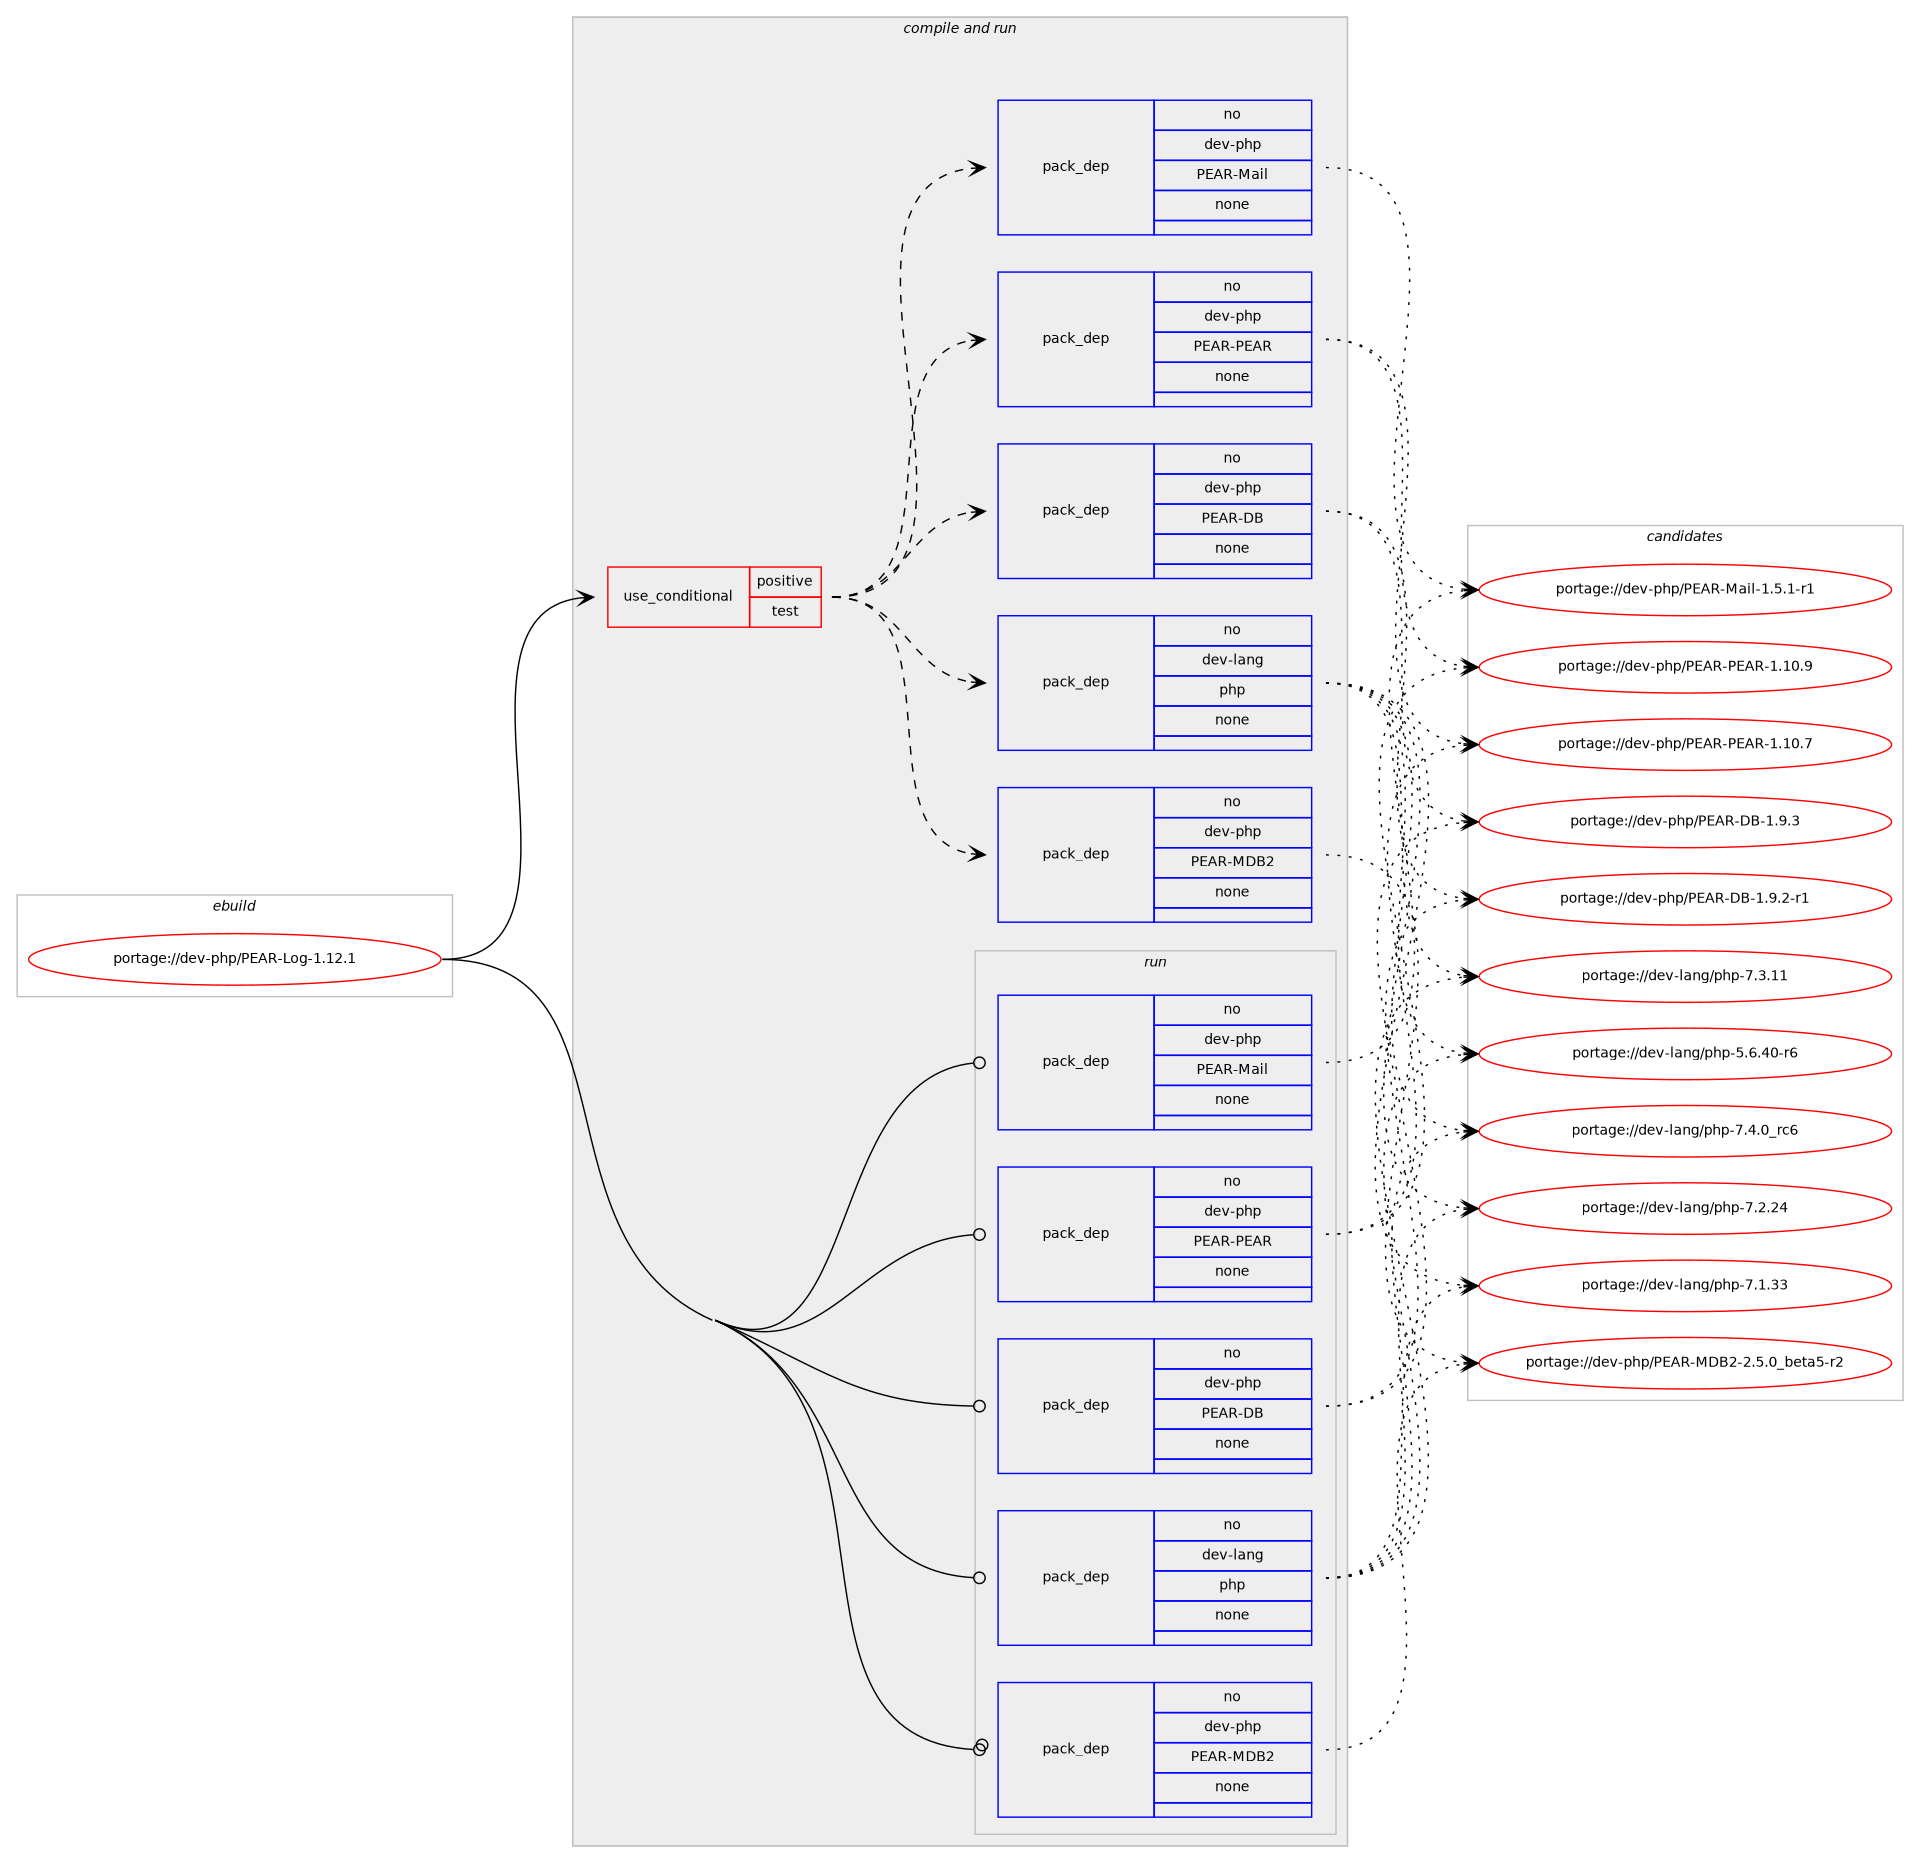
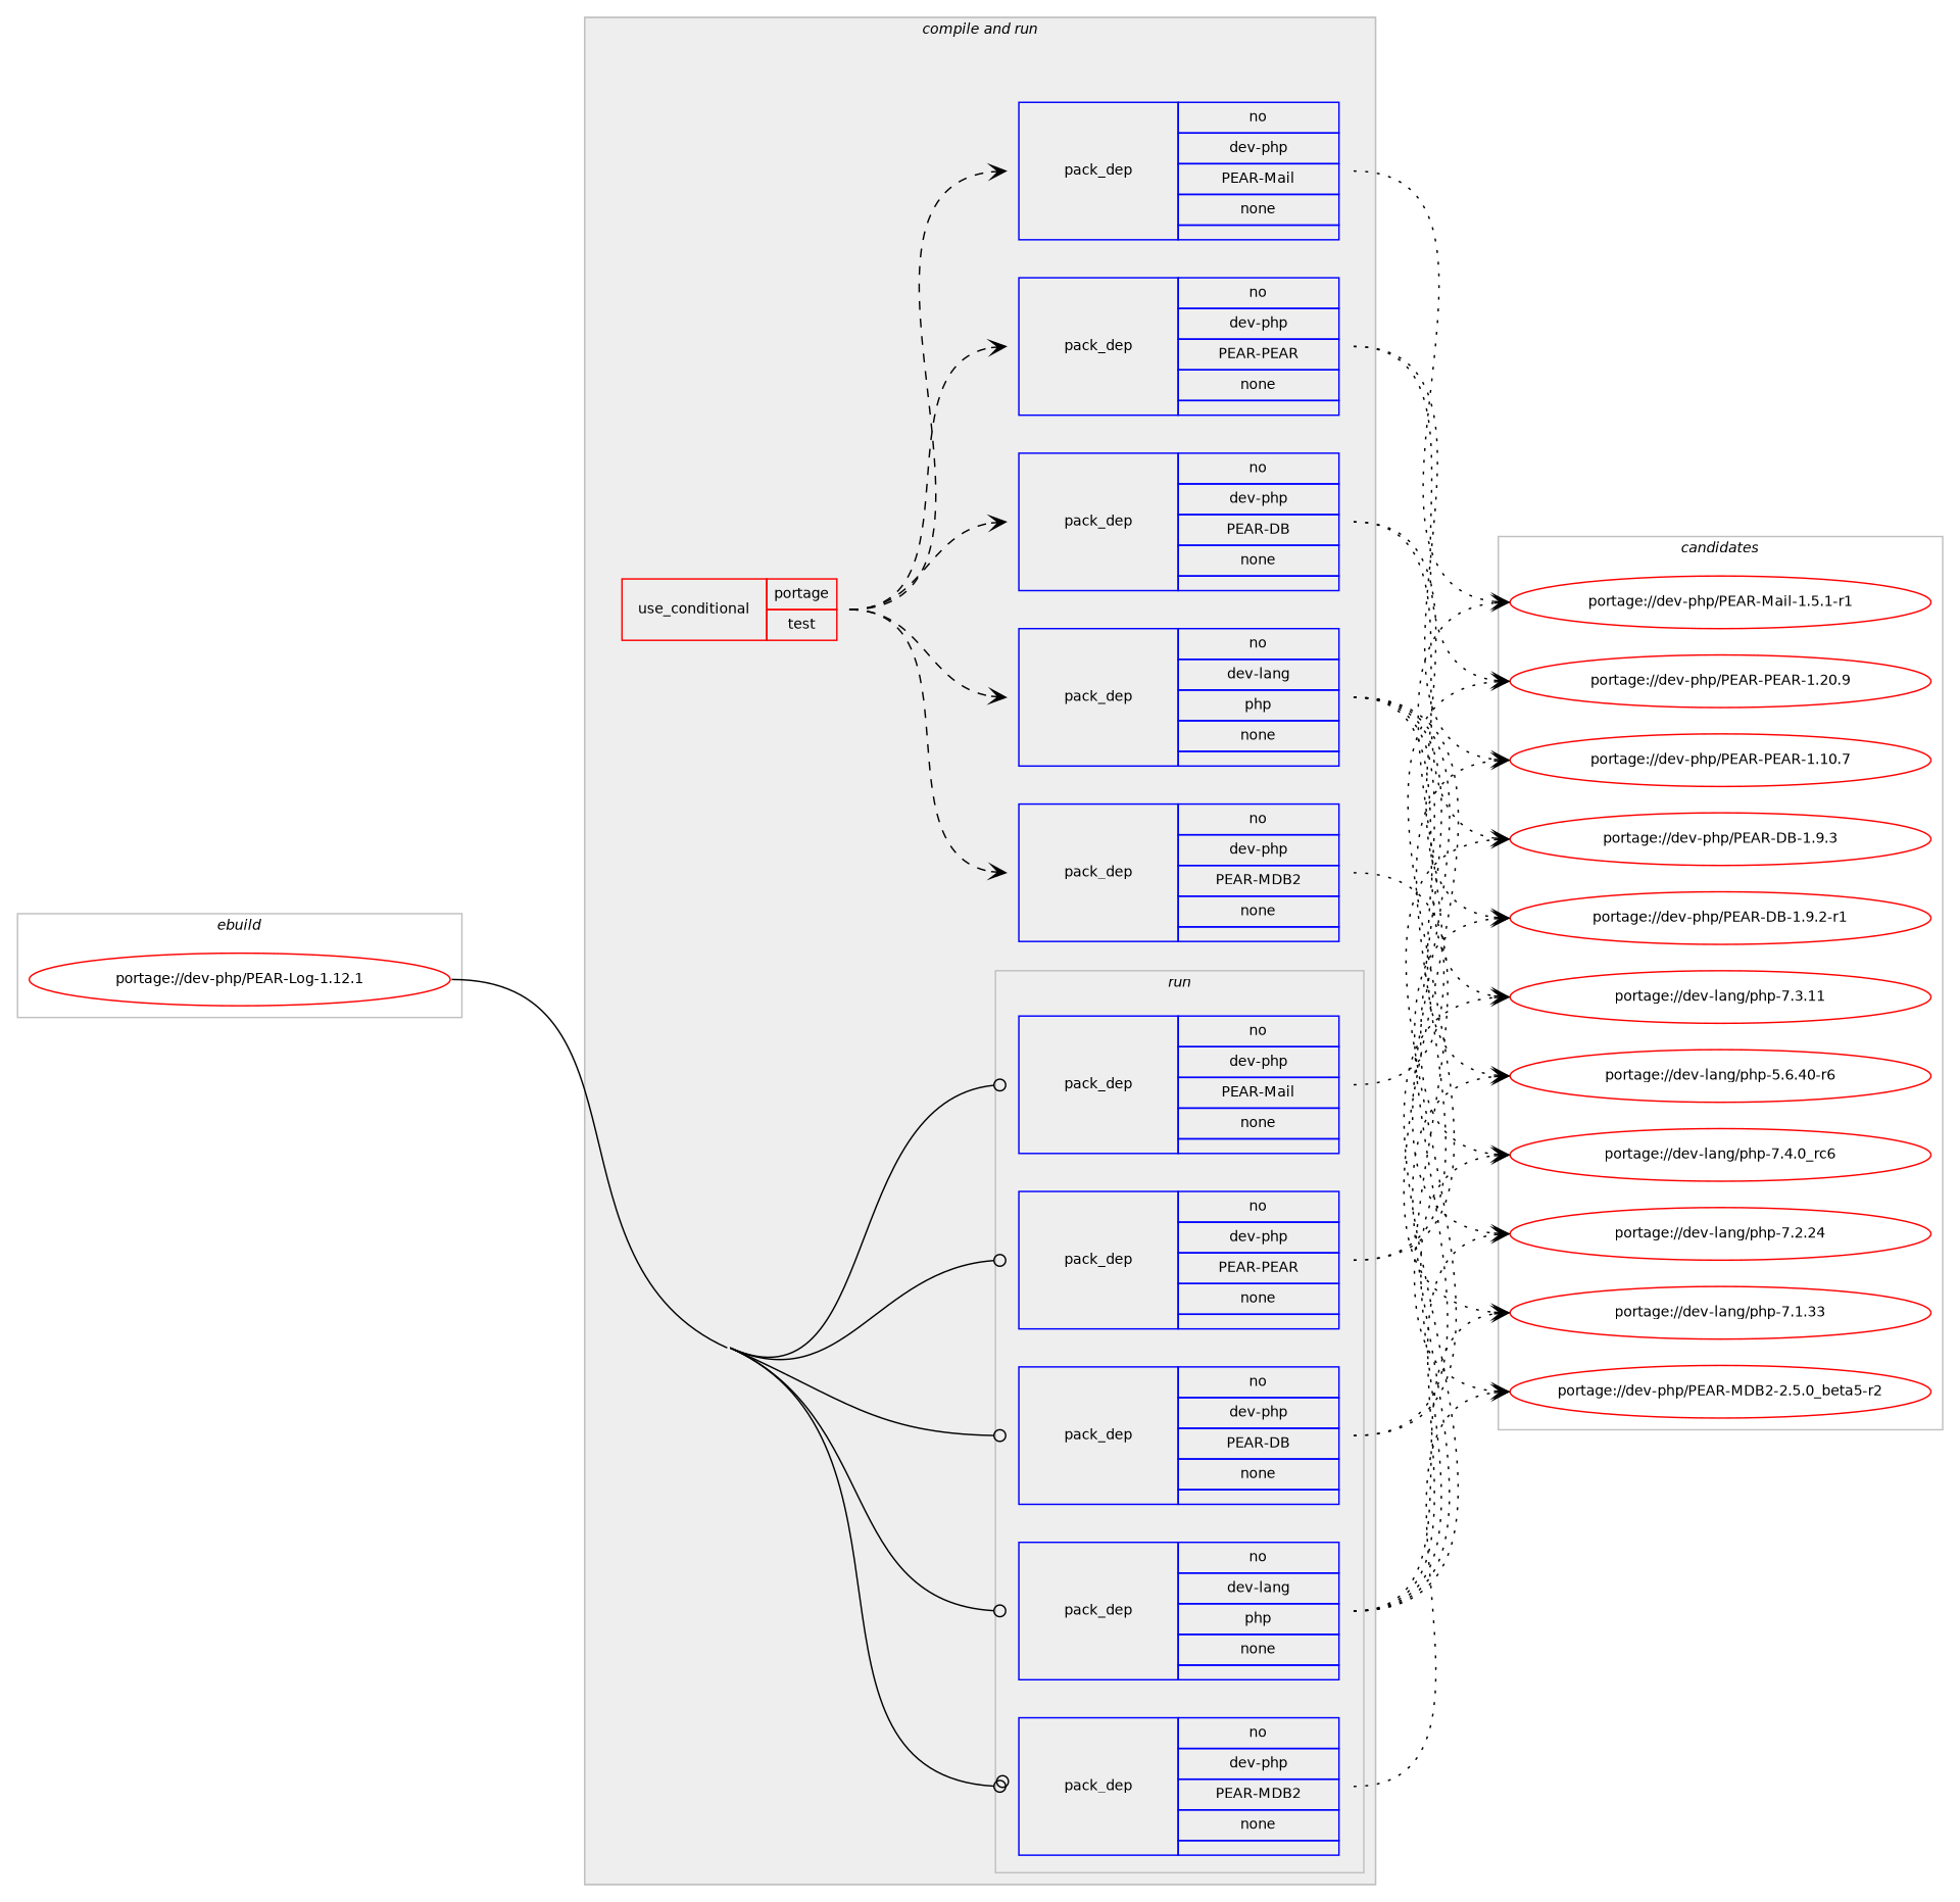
  digraph {
    compound=true
    concentrate=true
    fontname=Helvetica
    fontsize=10
    newrank=true
    rankdir=LR
    ranksep=1.5
    node [color=red fontname=Helvetica fontsize=10]
    edge [arrowhead=vee headport=w style=dotted tailport=e weight=100]
    n1 [label="portage://dev-php/PEAR-Log-1.12.1" width=4]
    n2 [color=blue label=<<TABLE BORDER="0" CELLBORDER="1" CELLSPACING="0" CELLPADDING="4" WIDTH="220"><TR><TD ROWSPAN="6" CELLPADDING="30">pack_dep</TD></TR><TR><TD WIDTH="110">no</TD></TR><TR><TD>dev-lang</TD></TR><TR><TD>php</TD></TR><TR><TD>none</TD></TR><TR><TD></TD></TR></TABLE>> shape=none]
    n3 [color=blue label=<<TABLE BORDER="0" CELLBORDER="1" CELLSPACING="0" CELLPADDING="4" WIDTH="220"><TR><TD ROWSPAN="6" CELLPADDING="30">pack_dep</TD></TR><TR><TD WIDTH="110">no</TD></TR><TR><TD>dev-php</TD></TR><TR><TD>PEAR-PEAR</TD></TR><TR><TD>none</TD></TR><TR><TD></TD></TR></TABLE>> shape=none]
    n4 [color=blue label=<<TABLE BORDER="0" CELLBORDER="1" CELLSPACING="0" CELLPADDING="4" WIDTH="220"><TR><TD ROWSPAN="6" CELLPADDING="30">pack_dep</TD></TR><TR><TD WIDTH="110">no</TD></TR><TR><TD>dev-php</TD></TR><TR><TD>PEAR-DB</TD></TR><TR><TD>none</TD></TR><TR><TD></TD></TR></TABLE>> shape=none]
    n5 [color=blue label=<<TABLE BORDER="0" CELLBORDER="1" CELLSPACING="0" CELLPADDING="4" WIDTH="220"><TR><TD ROWSPAN="6" CELLPADDING="30">pack_dep</TD></TR><TR><TD WIDTH="110">no</TD></TR><TR><TD>dev-php</TD></TR><TR><TD>PEAR-Mail</TD></TR><TR><TD>none</TD></TR><TR><TD></TD></TR></TABLE>> shape=none]
    n6 [color=blue label=<<TABLE BORDER="0" CELLBORDER="1" CELLSPACING="0" CELLPADDING="4" WIDTH="220"><TR><TD ROWSPAN="6" CELLPADDING="30">pack_dep</TD></TR><TR><TD WIDTH="110">no</TD></TR><TR><TD>dev-php</TD></TR><TR><TD>PEAR-MDB2</TD></TR><TR><TD>none</TD></TR><TR><TD></TD></TR></TABLE>> shape=none]
-   n7 [label=<<TABLE BORDER="0" CELLBORDER="1" CELLSPACING="0" CELLPADDING="4"><TR><TD ROWSPAN="3" CELLPADDING="10">use_conditional</TD></TR><TR><TD>positive</TD></TR><TR><TD>test</TD></TR></TABLE>> shape=none]
+   n7 [label=<<TABLE BORDER="0" CELLBORDER="1" CELLSPACING="0" CELLPADDING="4"><TR><TD ROWSPAN="3" CELLPADDING="10">use_conditional</TD></TR><TR><TD>portage</TD></TR><TR><TD>test</TD></TR></TABLE>> shape=none]
    n8 [color=blue label=<<TABLE BORDER="0" CELLBORDER="1" CELLSPACING="0" CELLPADDING="4" WIDTH="220"><TR><TD ROWSPAN="6" CELLPADDING="30">pack_dep</TD></TR><TR><TD WIDTH="110">no</TD></TR><TR><TD>dev-php</TD></TR><TR><TD>PEAR-PEAR</TD></TR><TR><TD>none</TD></TR><TR><TD></TD></TR></TABLE>> shape=none]
    n9 [color=blue label=<<TABLE BORDER="0" CELLBORDER="1" CELLSPACING="0" CELLPADDING="4" WIDTH="220"><TR><TD ROWSPAN="6" CELLPADDING="30">pack_dep</TD></TR><TR><TD WIDTH="110">no</TD></TR><TR><TD>dev-lang</TD></TR><TR><TD>php</TD></TR><TR><TD>none</TD></TR><TR><TD></TD></TR></TABLE>> shape=none]
    n10 [color=blue label=<<TABLE BORDER="0" CELLBORDER="1" CELLSPACING="0" CELLPADDING="4" WIDTH="220"><TR><TD ROWSPAN="6" CELLPADDING="30">pack_dep</TD></TR><TR><TD WIDTH="110">no</TD></TR><TR><TD>dev-php</TD></TR><TR><TD>PEAR-DB</TD></TR><TR><TD>none</TD></TR><TR><TD></TD></TR></TABLE>> shape=none]
    n11 [color=blue label=<<TABLE BORDER="0" CELLBORDER="1" CELLSPACING="0" CELLPADDING="4" WIDTH="220"><TR><TD ROWSPAN="6" CELLPADDING="30">pack_dep</TD></TR><TR><TD WIDTH="110">no</TD></TR><TR><TD>dev-php</TD></TR><TR><TD>PEAR-MDB2</TD></TR><TR><TD>none</TD></TR><TR><TD></TD></TR></TABLE>> shape=none]
    n12 [color=blue label=<<TABLE BORDER="0" CELLBORDER="1" CELLSPACING="0" CELLPADDING="4" WIDTH="220"><TR><TD ROWSPAN="6" CELLPADDING="30">pack_dep</TD></TR><TR><TD WIDTH="110">no</TD></TR><TR><TD>dev-php</TD></TR><TR><TD>PEAR-Mail</TD></TR><TR><TD>none</TD></TR><TR><TD></TD></TR></TABLE>> shape=none]
    n13 [label="portage://dev-lang/php-5.6.40-r6" width=4]
    n14 [label="portage://dev-lang/php-7.1.33" width=4]
    n15 [label="portage://dev-lang/php-7.2.24" width=4]
    n16 [label="portage://dev-lang/php-7.3.11" width=4]
    n17 [label="portage://dev-lang/php-7.4.0_rc6" width=4]
    n18 [label="portage://dev-php/PEAR-PEAR-1.10.7" width=4]
-   n19 [label="portage://dev-php/PEAR-PEAR-1.10.9" width=4]
+   n19 [label="portage://dev-php/PEAR-PEAR-1.20.9" width=4]
    n20 [label="portage://dev-php/PEAR-DB-1.9.2-r1" width=4]
    n21 [label="portage://dev-php/PEAR-DB-1.9.3" width=4]
    n22 [label="portage://dev-php/PEAR-Mail-1.5.1-r1" width=4]
    n23 [label="portage://dev-php/PEAR-MDB2-2.5.0_beta5-r2" width=4]
    subgraph cluster_1 {
      color=gray
      label=<<i>ebuild</i>>
      rank=same
      n1
    }
    subgraph cluster_2 {
      color=gray
      label=<<i>dependencies</i>>
      subgraph cluster_3 {
        color=gray
        fillcolor="#eeeeee"
        label=<<i>compile</i>>
        style=filled
        subgraph sub_4 {
          color=gray
          fillcolor="#eeeeee"
          label=<<i>compile</i>>
          style=filled
          n7
          subgraph sub_5 {
            color=gray
            fillcolor="#eeeeee"
            label=<<i>compile</i>>
            style=filled
            n2
          }
          subgraph sub_6 {
            color=gray
            fillcolor="#eeeeee"
            label=<<i>compile</i>>
            style=filled
            n3
          }
          subgraph sub_7 {
            color=gray
            fillcolor="#eeeeee"
            label=<<i>compile</i>>
            style=filled
            n4
          }
          subgraph sub_8 {
            color=gray
            fillcolor="#eeeeee"
            label=<<i>compile</i>>
            style=filled
            n5
          }
          subgraph sub_9 {
            color=gray
            fillcolor="#eeeeee"
            label=<<i>compile</i>>
            style=filled
            n6
          }
        }
      }
      subgraph cluster_10 {
        color=gray
        fillcolor="#eeeeee"
        label=<<i>compile and run</i>>
        style=filled
      }
      subgraph cluster_11 {
        color=gray
        fillcolor="#eeeeee"
        label=<<i>run</i>>
        style=filled
        subgraph sub_12 {
          color=gray
          fillcolor="#eeeeee"
          label=<<i>run</i>>
          style=filled
          n8
        }
        subgraph sub_13 {
          color=gray
          fillcolor="#eeeeee"
          label=<<i>run</i>>
          style=filled
          n9
        }
        subgraph sub_14 {
          color=gray
          fillcolor="#eeeeee"
          label=<<i>run</i>>
          style=filled
          n10
        }
        subgraph sub_15 {
          color=gray
          fillcolor="#eeeeee"
          label=<<i>run</i>>
          style=filled
          n11
        }
        subgraph sub_16 {
          color=gray
          fillcolor="#eeeeee"
          label=<<i>run</i>>
          style=filled
          n12
        }
      }
    }
    subgraph cluster_17 {
      color=gray
      label=<<i>candidates</i>>
      rank=same
      subgraph sub_18 {
        color=black
        label=<<i>candidates</i>>
        nodesep=1
        rank=same
        n13
        n14
        n15
        n16
        n17
      }
      subgraph sub_19 {
        color=black
        label=<<i>candidates</i>>
        nodesep=1
        rank=same
        n18
        n19
      }
      subgraph sub_20 {
        color=black
        label=<<i>candidates</i>>
        nodesep=1
        rank=same
        n20
        n21
      }
      subgraph sub_21 {
        color=black
        label=<<i>candidates</i>>
        nodesep=1
        rank=same
        n22
      }
      subgraph sub_22 {
        color=black
        label=<<i>candidates</i>>
        nodesep=1
        rank=same
        n23
      }
      subgraph sub_23 {
        color=black
        label=<<i>candidates</i>>
        nodesep=1
        rank=same
        n13
        n14
        n15
        n16
        n17
      }
      subgraph sub_24 {
        color=black
        label=<<i>candidates</i>>
        nodesep=1
        rank=same
        n20
        n21
      }
      subgraph sub_25 {
        color=black
        label=<<i>candidates</i>>
        nodesep=1
        rank=same
        n23
      }
      subgraph sub_26 {
        color=black
        label=<<i>candidates</i>>
        nodesep=1
        rank=same
        n22
      }
      subgraph sub_27 {
        color=black
        label=<<i>candidates</i>>
        nodesep=1
        rank=same
        n18
        n19
      }
    }
-   n1 -> n7 [style=solid weight=20]
    n1 -> n8 [arrowhead=odot style=solid weight=20]
    n1 -> n9 [arrowhead=odot style=solid weight=20]
    n1 -> n10 [arrowhead=odot style=solid weight=20]
    n1 -> n11 [arrowhead=odot style=solid weight=20]
    n1 -> n12 [arrowhead=odot style=solid weight=20]
    n2 -> n13
    n2 -> n14
    n2 -> n15
    n2 -> n16
    n2 -> n17
    n3 -> n18
    n3 -> n19
    n4 -> n20
    n4 -> n21
    n5 -> n22
    n6 -> n23
    n7 -> n2 [style=dashed weight=20]
    n7 -> n3 [style=dashed weight=20]
    n7 -> n4 [style=dashed weight=20]
    n7 -> n5 [style=dashed weight=20]
    n7 -> n6 [style=dashed weight=20]
    n8 -> n18
    n8 -> n19
    n9 -> n13
    n9 -> n14
    n9 -> n15
    n9 -> n16
    n9 -> n17
    n10 -> n20
    n10 -> n21
    n11 -> n23
    n12 -> n22
  }
